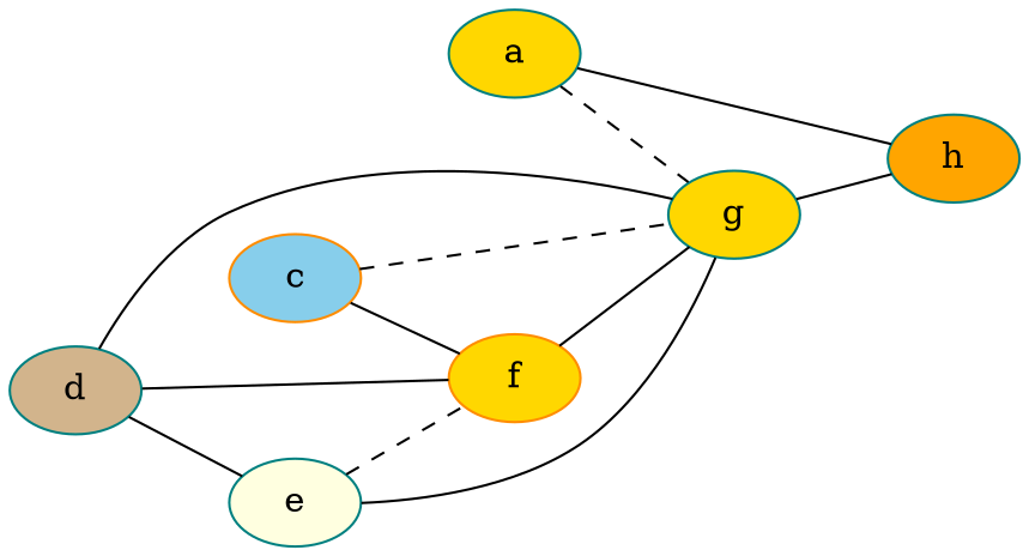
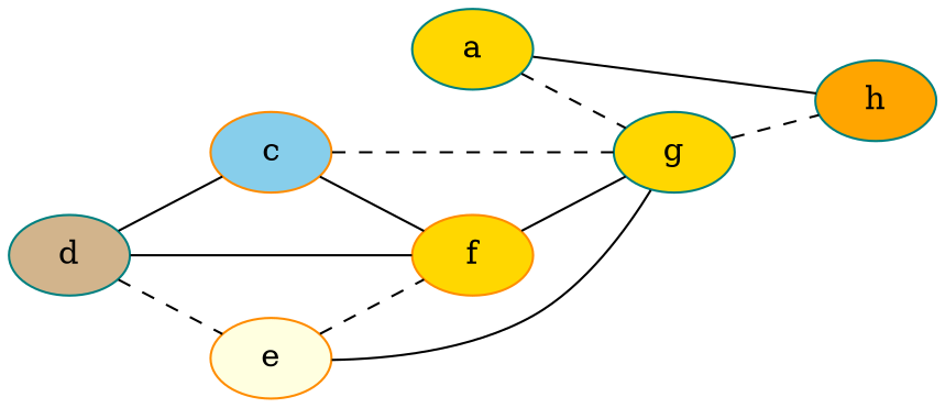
  graph {
    rankdir=LR
    node [color=teal fillcolor=gold style=filled]
    edge [style=solid]
    a
    g
    h [fillcolor=orange]
    c [color=darkorange fillcolor=skyblue]
    f [color=darkorange]
    d [fillcolor=tan]
-   e [fillcolor=lightyellow]
+   e [color=darkorange fillcolor=lightyellow]
    a -- g [style=dashed]
    a -- h
-   g -- h
+   g -- h [style=dashed]
    c -- g [style=dashed]
    c -- f
    f -- g
-   d -- g
+   d -- c
    d -- f
-   d -- e
+   d -- e [style=dashed]
    e -- g
    e -- f [style=dashed]
  }
